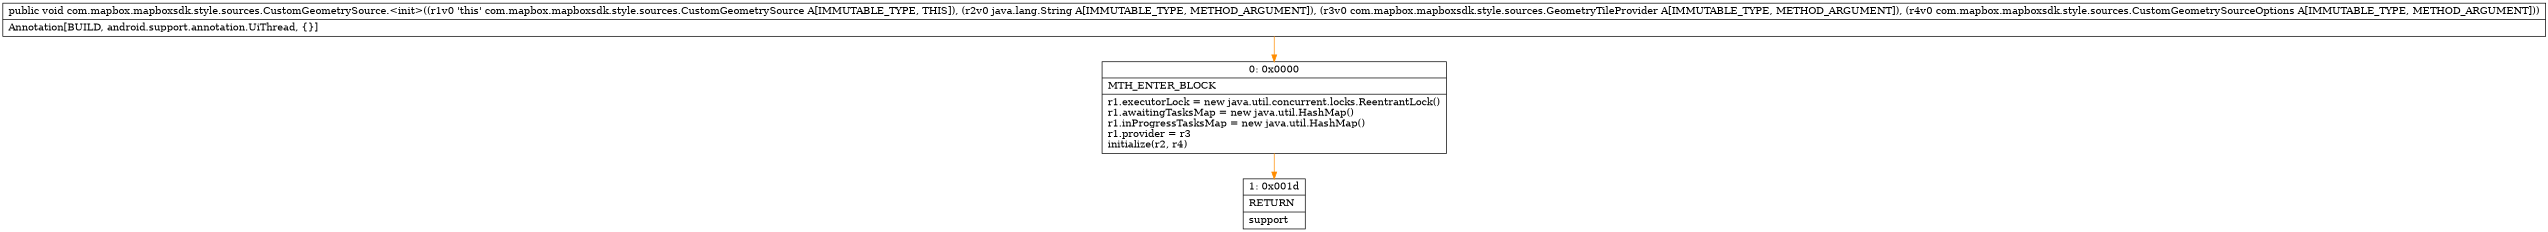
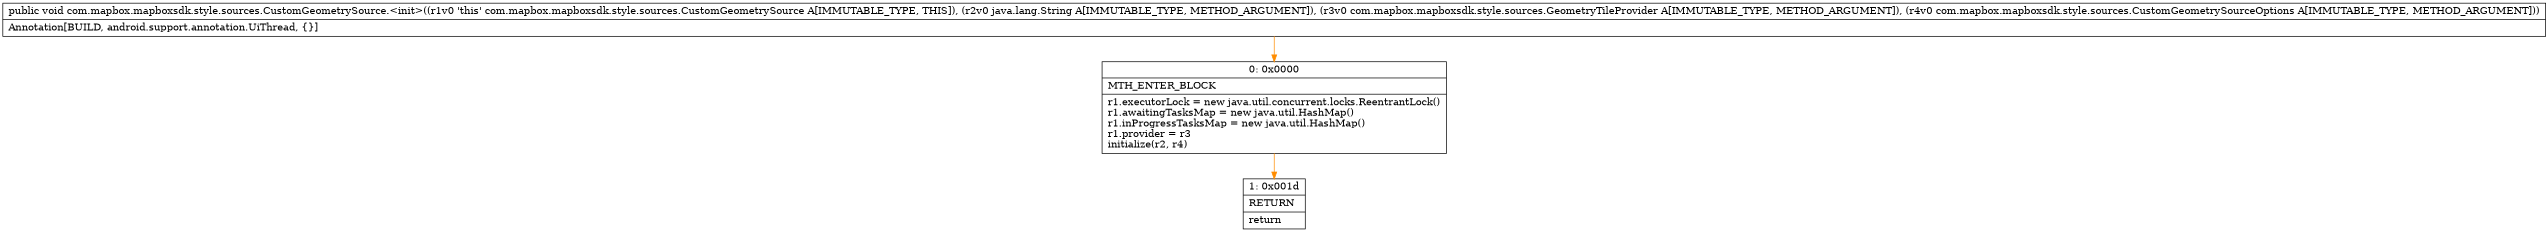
  digraph {
    node [shape=record]
    edge [color=darkorange]
    n1 [label="{0\:\ 0x0000|MTH_ENTER_BLOCK\l|r1.executorLock = new java.util.concurrent.locks.ReentrantLock()\lr1.awaitingTasksMap = new java.util.HashMap()\lr1.inProgressTasksMap = new java.util.HashMap()\lr1.provider = r3\linitialize(r2, r4)\l}"]
-   n2 [label="{1\:\ 0x001d|RETURN\l|support\l}"]
+   n2 [label="{1\:\ 0x001d|RETURN\l|return\l}"]
    n3 [label="{public void com.mapbox.mapboxsdk.style.sources.CustomGeometrySource.\<init\>((r1v0 'this' com.mapbox.mapboxsdk.style.sources.CustomGeometrySource A[IMMUTABLE_TYPE, THIS]), (r2v0 java.lang.String A[IMMUTABLE_TYPE, METHOD_ARGUMENT]), (r3v0 com.mapbox.mapboxsdk.style.sources.GeometryTileProvider A[IMMUTABLE_TYPE, METHOD_ARGUMENT]), (r4v0 com.mapbox.mapboxsdk.style.sources.CustomGeometrySourceOptions A[IMMUTABLE_TYPE, METHOD_ARGUMENT]))  | Annotation[BUILD, android.support.annotation.UiThread, \{\}]\l}"]
    n1 -> n2
    n3 -> n1
  }
